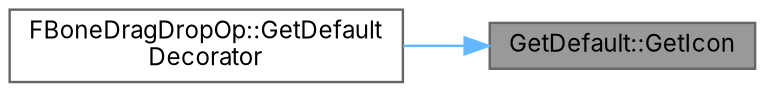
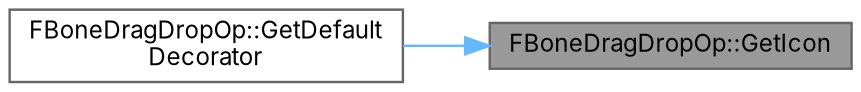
  digraph {
    rankdir=RL
    fontname=Inter
    node [fontname=Inter fontsize=10 shape=box style=filled]
-   n1 [color=gray40 fillcolor=grey60 fontcolor=black height=0.2 label="GetDefault::GetIcon" width=0.4]
+   n1 [color=gray40 fillcolor=grey60 fontcolor=black height=0.2 label="FBoneDragDropOp::GetIcon" width=0.4]
    n2 [color=grey40 fillcolor=white height=0.2 label="FBoneDragDropOp::GetDefault\lDecorator" width=0.4]
    n1 -> n2 [color=steelblue1 dir=back fontname=Inter fontsize=10 labelfontname=Helvetica labelfontsize=10 style=solid]
  }
